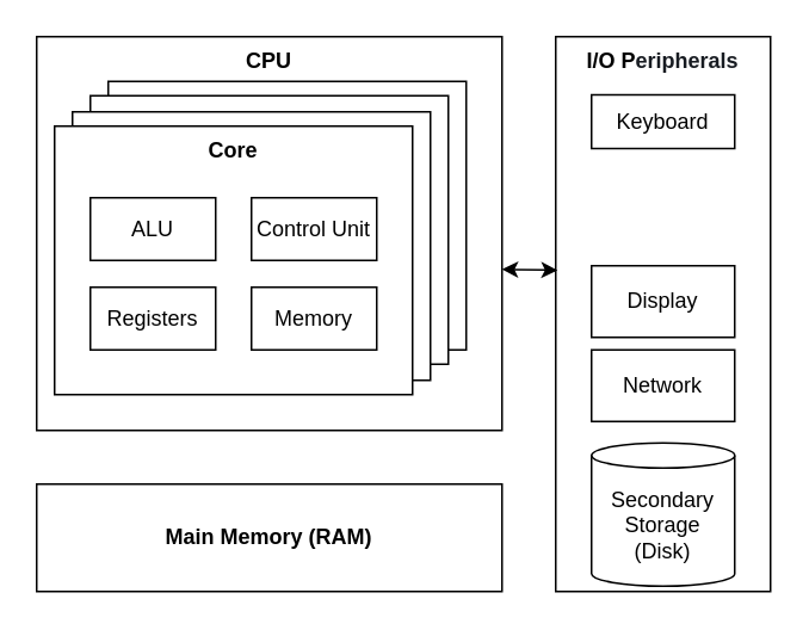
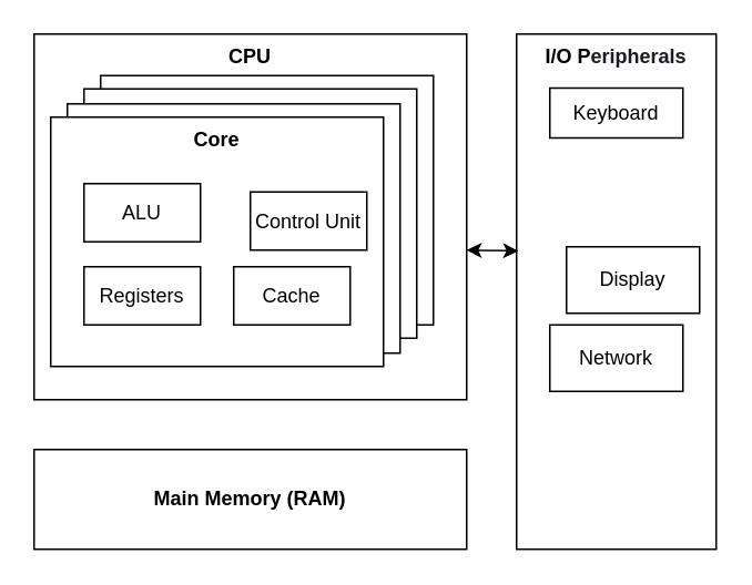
  <mxCell id="0" />
  <mxCell id="1" parent="0" />
  <mxCell id="2" value="&lt;b&gt;CPU&lt;/b&gt;" style="rounded=0;whiteSpace=wrap;html=1;verticalAlign=top;" parent="1" vertex="1"><mxGeometry x="20" y="20" width="260" height="220" as="geometry" /></mxCell>
  <mxCell id="3" value="Core" style="rounded=0;whiteSpace=wrap;html=1;verticalAlign=top;" parent="1" vertex="1"><mxGeometry x="60" y="45" width="200" height="150" as="geometry" /></mxCell>
  <mxCell id="4" value="Core" style="rounded=0;whiteSpace=wrap;html=1;verticalAlign=top;" parent="1" vertex="1"><mxGeometry x="50" y="53" width="200" height="150" as="geometry" /></mxCell>
  <mxCell id="5" value="Core" style="rounded=0;whiteSpace=wrap;html=1;verticalAlign=top;" parent="1" vertex="1"><mxGeometry x="40" y="62" width="200" height="150" as="geometry" /></mxCell>
  <mxCell id="6" value="&lt;b&gt;Core&lt;/b&gt;" style="rounded=0;whiteSpace=wrap;html=1;verticalAlign=top;" parent="1" vertex="1"><mxGeometry x="30" y="70" width="200" height="150" as="geometry" /></mxCell>
  <mxCell id="7" value="ALU" style="rounded=0;whiteSpace=wrap;html=1;" parent="1" vertex="1"><mxGeometry x="50" y="110" width="70" height="35" as="geometry" /></mxCell>
- <mxCell id="8" value="Control Unit" style="rounded=0;whiteSpace=wrap;html=1;" parent="1" vertex="1"><mxGeometry x="140" y="110" width="70" height="35" as="geometry" /></mxCell>
+ <mxCell id="8" value="Control Unit" style="rounded=0;whiteSpace=wrap;html=1;" parent="1" vertex="1"><mxGeometry x="150" y="115" width="70" height="35" as="geometry" /></mxCell>
  <mxCell id="9" value="Registers" style="rounded=0;whiteSpace=wrap;html=1;" parent="1" vertex="1"><mxGeometry x="50" y="160" width="70" height="35" as="geometry" /></mxCell>
- <mxCell id="10" value="Memory" style="rounded=0;whiteSpace=wrap;html=1;" parent="1" vertex="1"><mxGeometry x="140" y="160" width="70" height="35" as="geometry" /></mxCell>
+ <mxCell id="10" value="Cache" style="rounded=0;whiteSpace=wrap;html=1;" parent="1" vertex="1"><mxGeometry x="140" y="160" width="70" height="35" as="geometry" /></mxCell>
  <mxCell id="11" value="&lt;b&gt;Main Memory (RAM)&lt;/b&gt;" style="rounded=0;whiteSpace=wrap;html=1;" parent="1" vertex="1"><mxGeometry x="20" y="270" width="260" height="60" as="geometry" /></mxCell>
  <mxCell id="12" value="&lt;b&gt;I/O P&lt;/b&gt;&lt;span style=&quot;box-sizing: inherit; font-weight: bolder; color: rgb(24, 28, 34); text-align: left; background-color: rgb(255, 255, 255);&quot;&gt;&lt;font style=&quot;font-size: 12px;&quot;&gt;eripherals&lt;/font&gt;&lt;/span&gt;" style="rounded=0;whiteSpace=wrap;html=1;verticalAlign=top;" parent="1" vertex="1"><mxGeometry x="310" y="20" width="120" height="310" as="geometry" /></mxCell>
  <mxCell id="13" value="Keyboard" style="rounded=0;whiteSpace=wrap;html=1;" parent="1" vertex="1"><mxGeometry x="330" y="52.5" width="80" height="30" as="geometry" /></mxCell>
- <mxCell id="14" value="Display" style="rounded=0;whiteSpace=wrap;html=1;" parent="1" vertex="1"><mxGeometry x="330" y="148" width="80" height="40" as="geometry" /></mxCell>
+ <mxCell id="14" value="Display" style="rounded=0;whiteSpace=wrap;html=1;" parent="1" vertex="1"><mxGeometry x="340" y="148" width="80" height="40" as="geometry" /></mxCell>
  <mxCell id="15" value="Network" style="rounded=0;whiteSpace=wrap;html=1;" parent="1" vertex="1"><mxGeometry x="330" y="195" width="80" height="40" as="geometry" /></mxCell>
- <mxCell id="16" value="Secondary&lt;br&gt;Storage&lt;br&gt;(Disk)" style="shape=cylinder3;whiteSpace=wrap;html=1;boundedLbl=1;backgroundOutline=1;size=7;" parent="1" vertex="1"><mxGeometry x="330" y="247" width="80" height="80" as="geometry" /></mxCell>
  <mxCell id="17" style="rounded=0;orthogonalLoop=1;jettySize=auto;html=1;exitX=0.008;exitY=0.421;exitDx=0;exitDy=0;startArrow=classic;startFill=1;endArrow=classic;endFill=1;exitPerimeter=0;" parent="1" source="12" edge="1"><mxGeometry relative="1" as="geometry"><mxPoint x="160" y="250" as="sourcePoint" /><mxPoint x="280" y="150" as="targetPoint" /></mxGeometry></mxCell>
